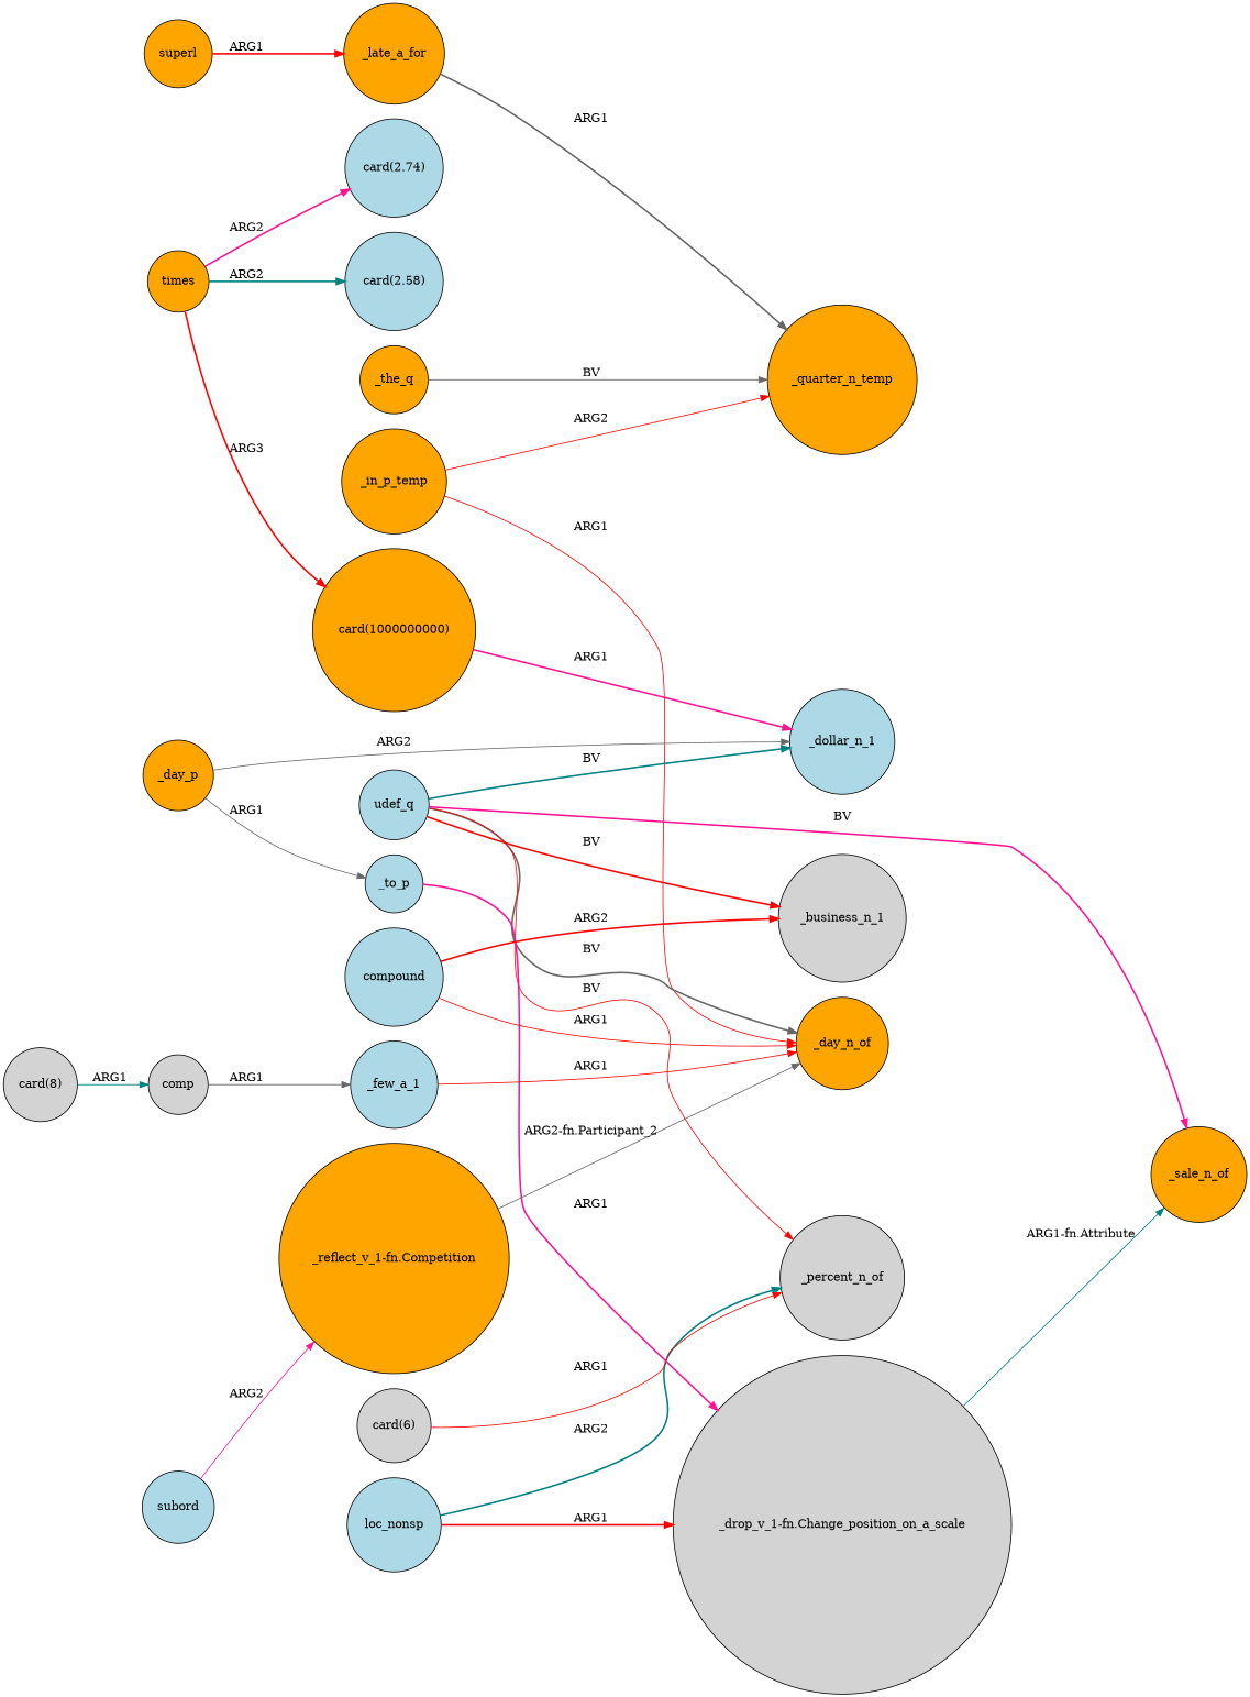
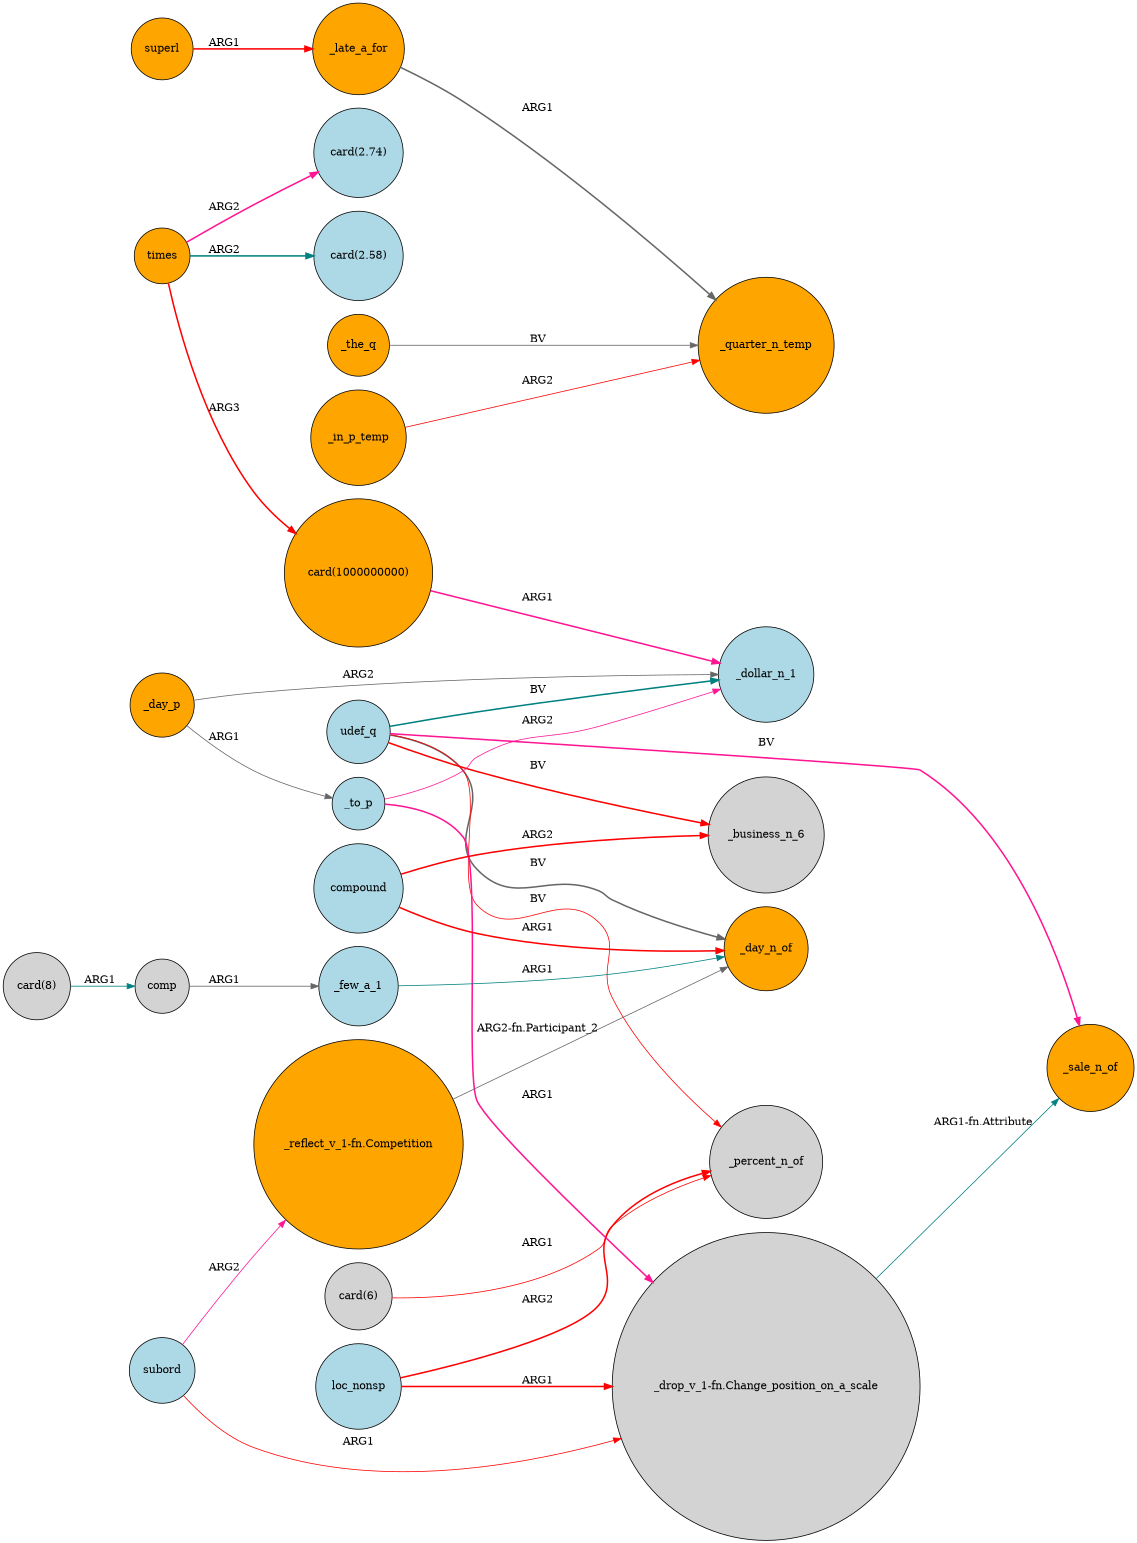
  digraph {
    rankdir=LR
    node [fillcolor=orange shape=circle style=filled]
    edge [color=red style=bold]
    _dollar_n_1 [fillcolor=lightblue]
    "card(1000000000)"
    _late_a_for
    _quarter_n_temp
    times
    "card(2.74)" [fillcolor=lightblue]
    "card(2.58)" [fillcolor=lightblue]
    _in_p_temp
    _day_n_of
    loc_nonsp [fillcolor=lightblue]
    "_drop_v_1-fn.Change_position_on_a_scale" [fillcolor=lightgrey]
    _percent_n_of [fillcolor=lightgrey]
    _sale_n_of
    _the_q
    superl
    udef_q [fillcolor=lightblue]
-   _business_n_1 [fillcolor=lightgrey]
+   _business_n_1 [fillcolor=lightgrey label=_business_n_6]
    _to_p [fillcolor=lightblue]
    _few_a_1 [fillcolor=lightblue]
    "card(6)" [fillcolor=lightgrey]
    "_reflect_v_1-fn.Competition"
    subord [fillcolor=lightblue]
    n23 [label=_day_p]
    compound [fillcolor=lightblue]
    comp [fillcolor=lightgrey]
    "card(8)" [fillcolor=lightgrey]
    "card(1000000000)" -> _dollar_n_1 [color=deeppink label=ARG1]
    _late_a_for -> _quarter_n_temp [color=gray40 label=ARG1]
    times -> "card(1000000000)" [label=ARG3]
    times -> "card(2.74)" [color=deeppink label=ARG2]
    times -> "card(2.58)" [color=teal label=ARG2]
    _in_p_temp -> _quarter_n_temp [label=ARG2 style=solid]
-   _in_p_temp -> _day_n_of [label=ARG1 style=solid]
    loc_nonsp -> "_drop_v_1-fn.Change_position_on_a_scale" [label=ARG1]
-   loc_nonsp -> _percent_n_of [color=teal label=ARG2]
+   loc_nonsp -> _percent_n_of [label=ARG2]
    "_drop_v_1-fn.Change_position_on_a_scale" -> _sale_n_of [color=teal label="ARG1-fn.Attribute" style=solid]
    _the_q -> _quarter_n_temp [color=gray40 label=BV style=solid]
    superl -> _late_a_for [label=ARG1]
    udef_q -> _dollar_n_1 [color=teal label=BV]
    udef_q -> _day_n_of [color=gray40 label=BV]
    udef_q -> _percent_n_of [label=BV style=solid]
    udef_q -> _sale_n_of [color=deeppink label=BV]
    udef_q -> _business_n_1 [label=BV]
+   _to_p -> _dollar_n_1 [color=deeppink label=ARG2 style=solid]
    _to_p -> "_drop_v_1-fn.Change_position_on_a_scale" [color=deeppink label=ARG1]
-   _few_a_1 -> _day_n_of [label=ARG1 style=solid]
+   _few_a_1 -> _day_n_of [color=teal label=ARG1 style=solid]
    "card(6)" -> _percent_n_of [label=ARG1 style=solid]
    "_reflect_v_1-fn.Competition" -> _day_n_of [color=gray40 label="ARG2-fn.Participant_2" style=solid]
+   subord -> "_drop_v_1-fn.Change_position_on_a_scale" [label=ARG1 style=solid]
    subord -> "_reflect_v_1-fn.Competition" [color=deeppink label=ARG2 style=solid]
    n23 -> _dollar_n_1 [color=gray40 label=ARG2 style=solid]
    n23 -> _to_p [color=gray40 label=ARG1 style=solid]
-   compound -> _day_n_of [label=ARG1 style=solid]
+   compound -> _day_n_of [label=ARG1]
    compound -> _business_n_1 [label=ARG2]
    comp -> _few_a_1 [color=gray40 label=ARG1 style=solid]
    "card(8)" -> comp [color=teal label=ARG1 style=solid]
  }
